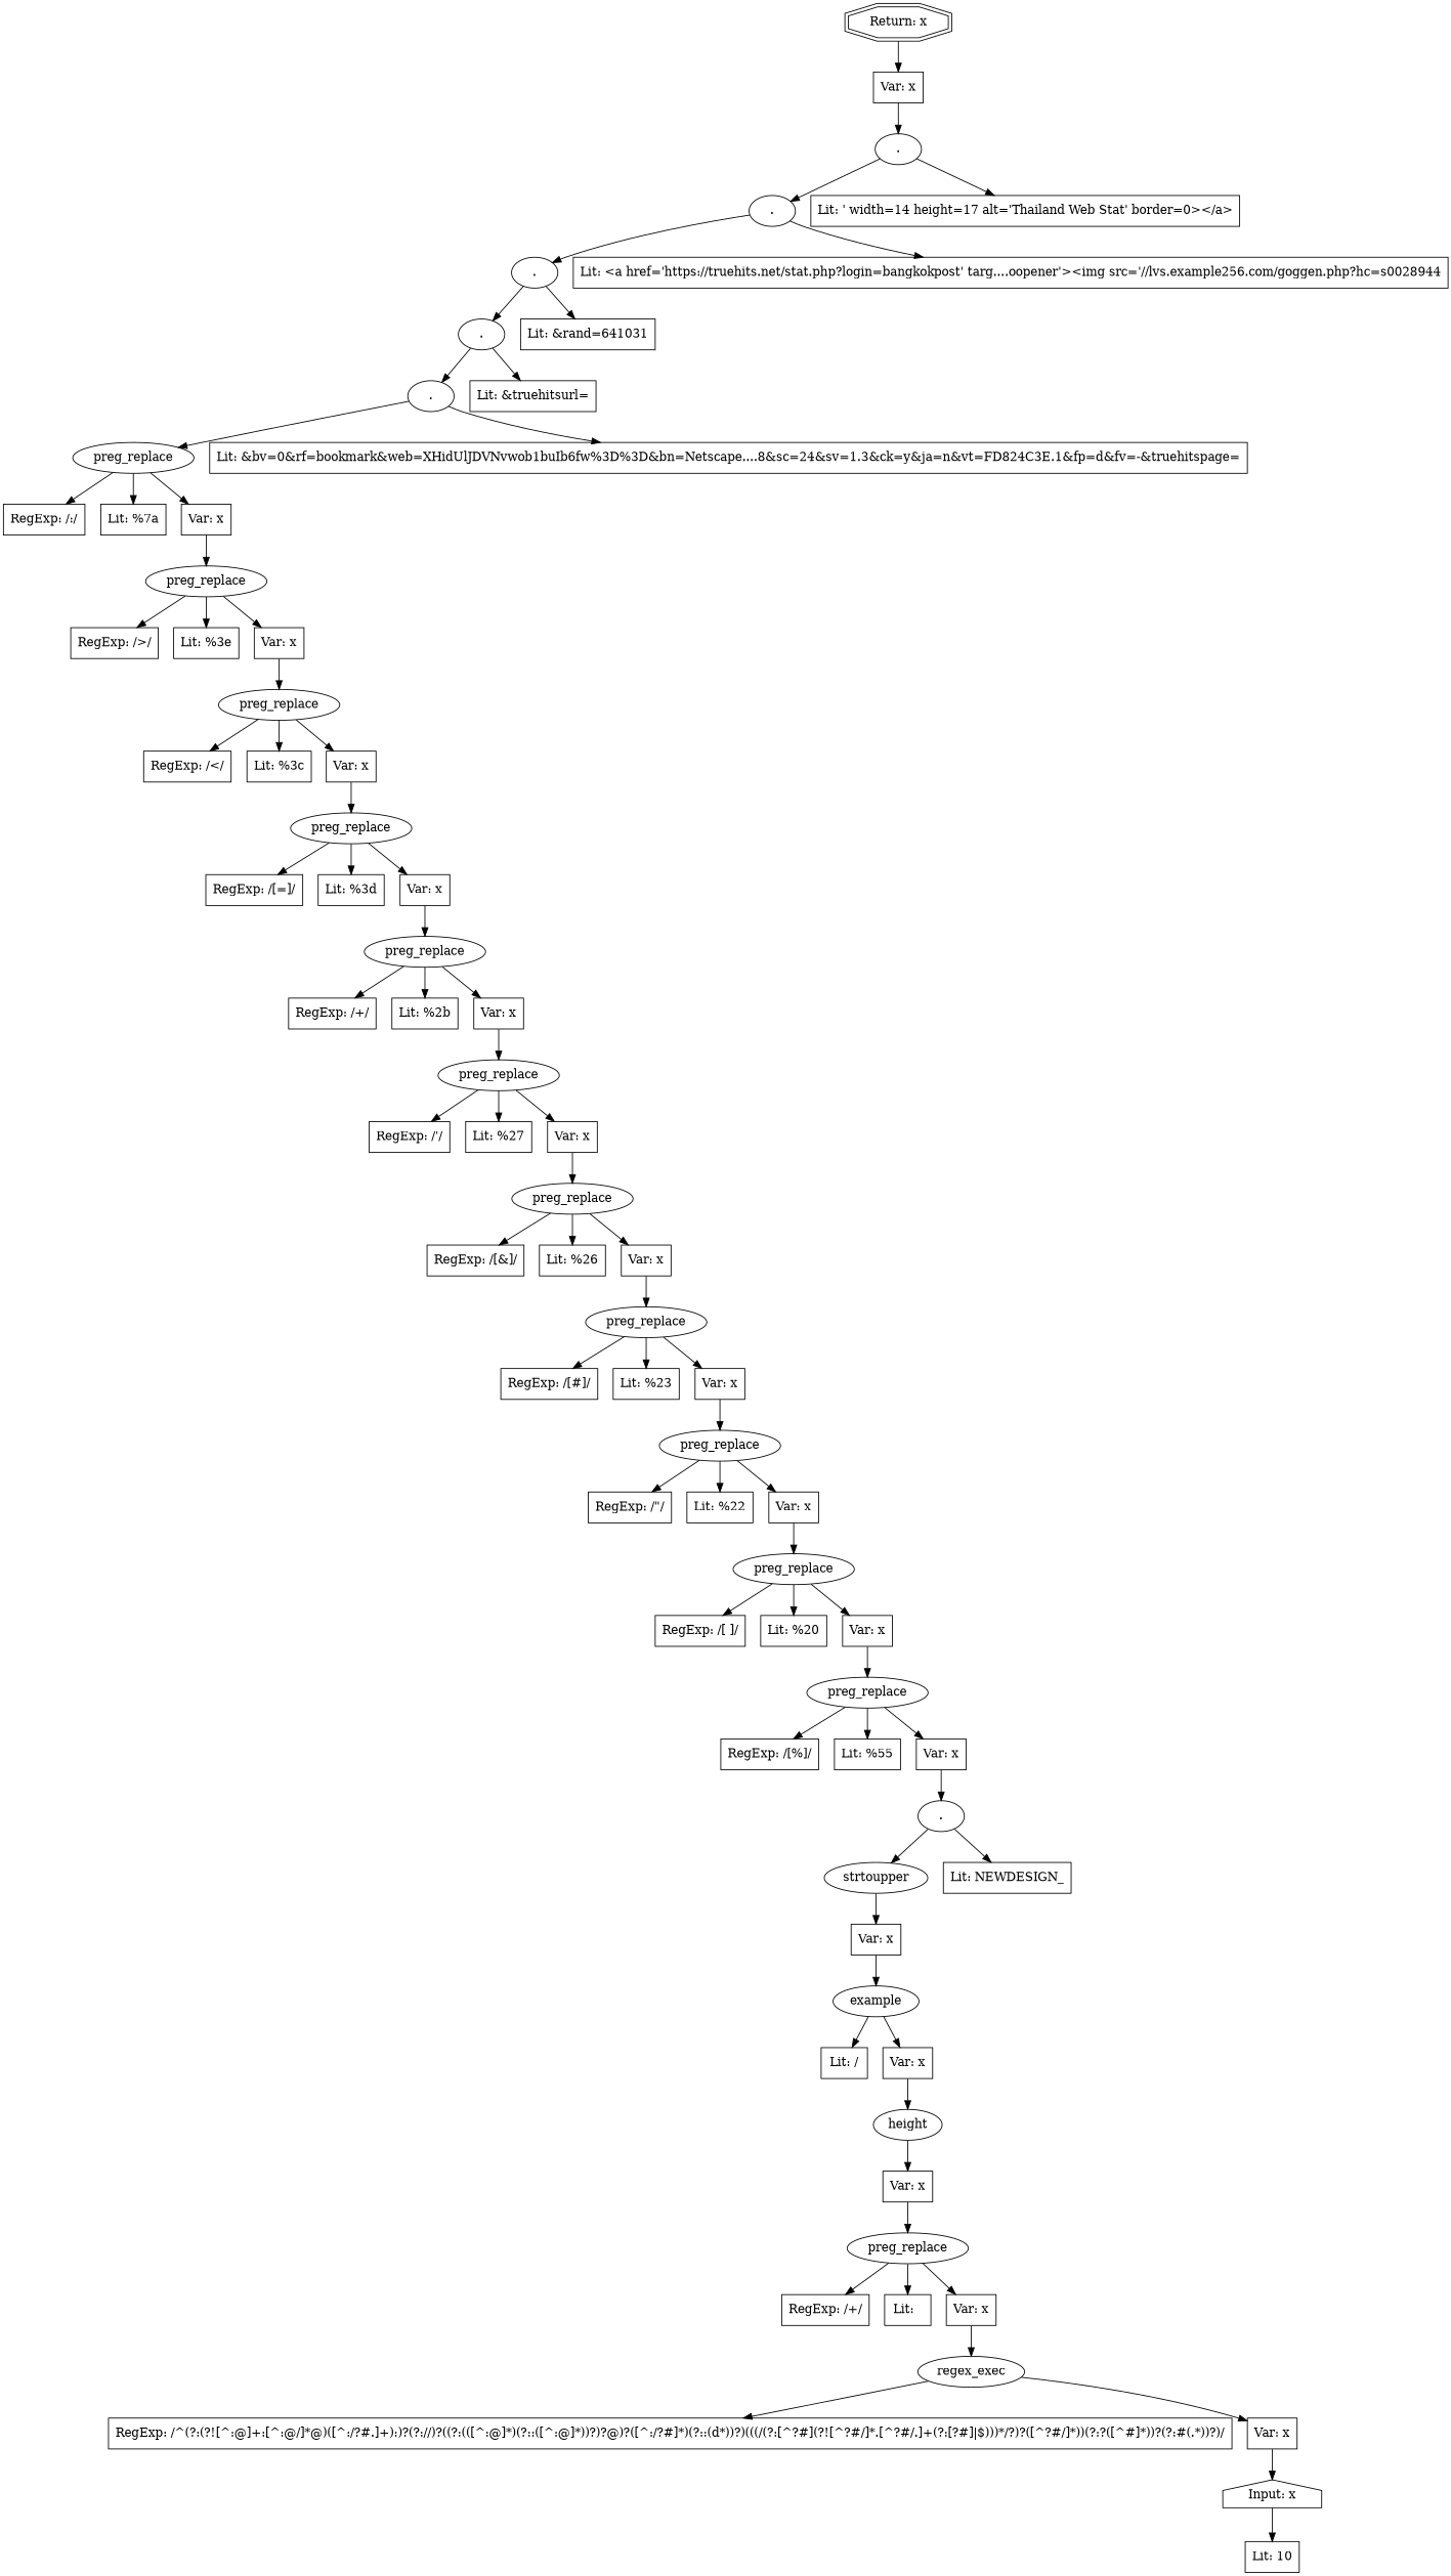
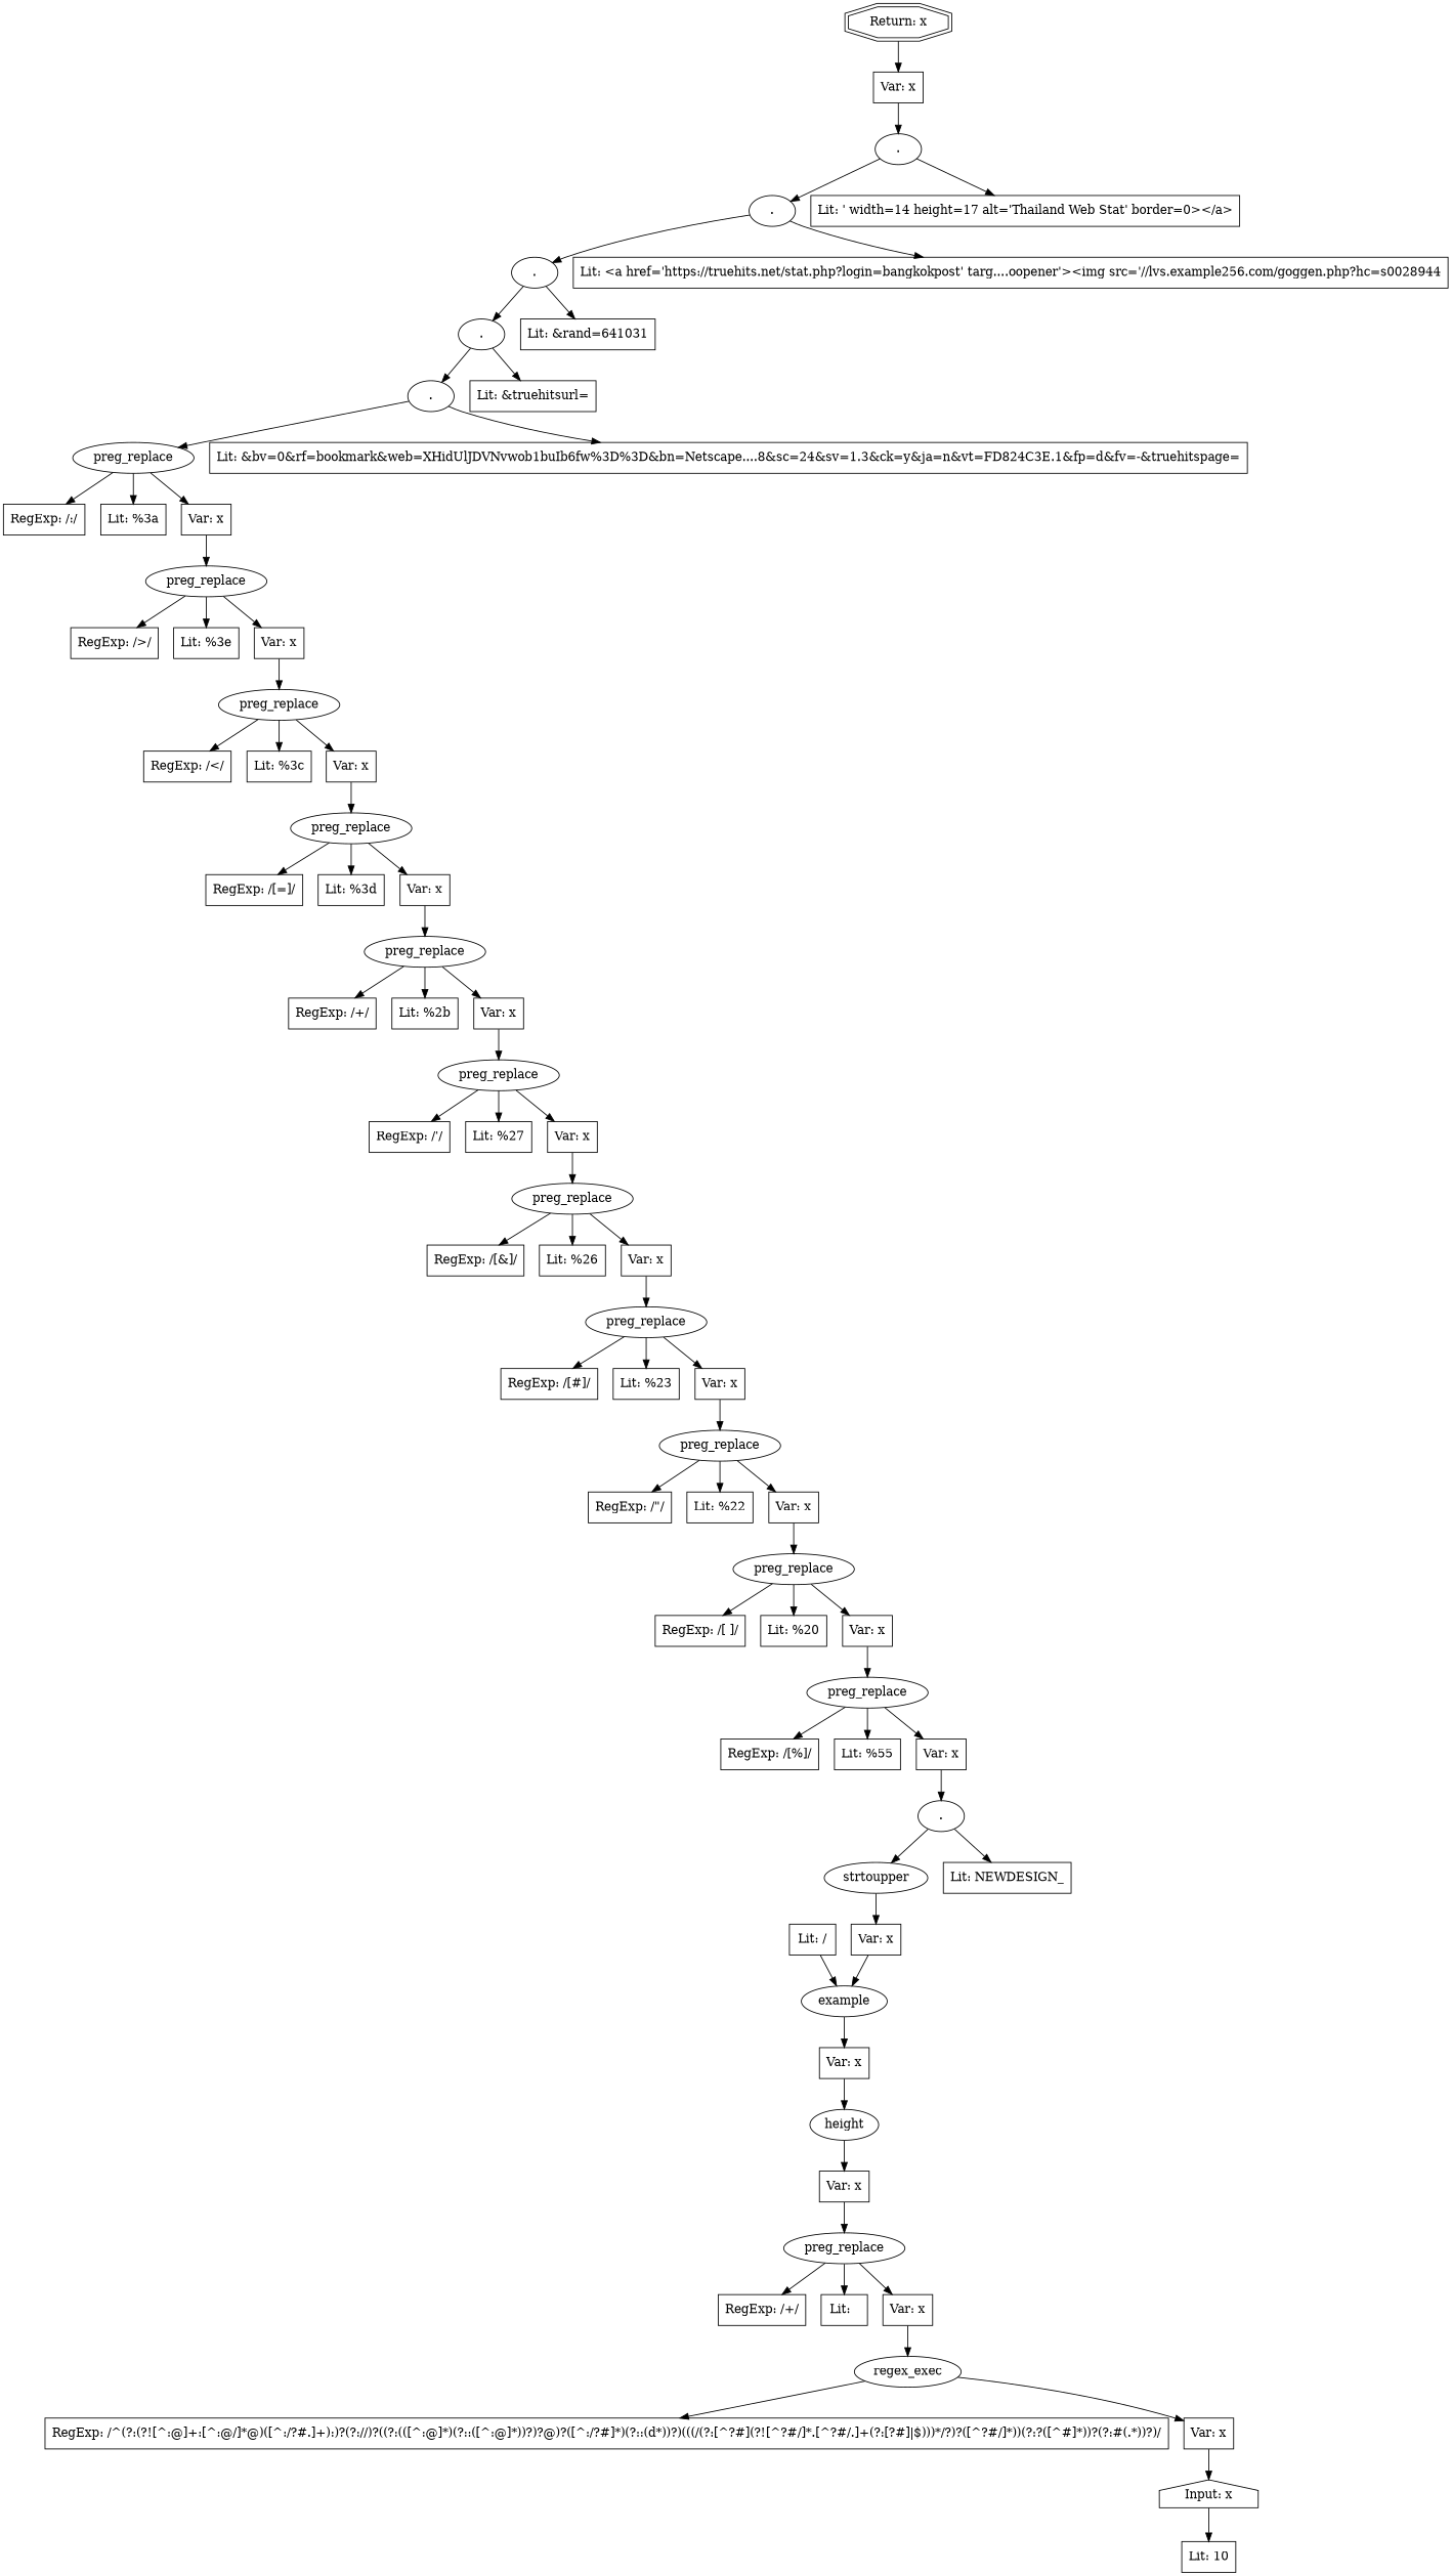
  digraph {
    node [shape=box]
    n1 [label="Input: x" shape=house]
    n2 [label="Lit: 10"]
    n3 [label=regex_exec shape=ellipse]
    n4 [label="RegExp: /^(?:(?![^:@]+:[^:@\/]*@)([^:\/?#.]+):)?(?:\/\/)?((?:(([^:@]*)(?::([^:@]*))?)?@)?([^:\/?#]*)(?::(\d*))?)(((\/(?:[^?#](?![^?#\/]*\.[^?#\/.]+(?:[?#]|$)))*\/?)?([^?#\/]*))(?:\?([^#]*))?(?:#(.*))?)/"]
    n5 [label="Var: x"]
    n6 [label=preg_replace shape=ellipse]
    n7 [label="RegExp: /\+/"]
    n8 [label="Lit:  "]
    n9 [label="Var: x"]
    n10 [label=height shape=ellipse]
    n11 [label="Var: x"]
    n12 [label=example shape=ellipse]
    n13 [label="Lit: /"]
    n14 [label="Var: x"]
    n15 [label=strtoupper shape=ellipse]
    n16 [label="Var: x"]
    n17 [label="." shape=ellipse]
    n18 [label="Lit: NEWDESIGN_"]
    n19 [label=preg_replace shape=ellipse]
    n20 [label="RegExp: /[%]/"]
    n21 [label="Lit: %55"]
    n22 [label="Var: x"]
    n23 [label=preg_replace shape=ellipse]
    n24 [label="RegExp: /[ ]/"]
    n25 [label="Lit: %20"]
    n26 [label="Var: x"]
    n27 [label=preg_replace shape=ellipse]
    n28 [label="RegExp: /\"/"]
    n29 [label="Lit: %22"]
    n30 [label="Var: x"]
    n31 [label=preg_replace shape=ellipse]
    n32 [label="RegExp: /[#]/"]
    n33 [label="Lit: %23"]
    n34 [label="Var: x"]
    n35 [label=preg_replace shape=ellipse]
    n36 [label="RegExp: /[&]/"]
    n37 [label="Lit: %26"]
    n38 [label="Var: x"]
    n39 [label=preg_replace shape=ellipse]
    n40 [label="RegExp: /\'/"]
    n41 [label="Lit: %27"]
    n42 [label="Var: x"]
    n43 [label=preg_replace shape=ellipse]
    n44 [label="RegExp: /\+/"]
    n45 [label="Lit: %2b"]
    n46 [label="Var: x"]
    n47 [label=preg_replace shape=ellipse]
    n48 [label="RegExp: /[=]/"]
    n49 [label="Lit: %3d"]
    n50 [label="Var: x"]
    n51 [label=preg_replace shape=ellipse]
    n52 [label="RegExp: /\</"]
    n53 [label="Lit: %3c"]
    n54 [label="Var: x"]
    n55 [label=preg_replace shape=ellipse]
    n56 [label="RegExp: /\>/"]
    n57 [label="Lit: %3e"]
    n58 [label="Var: x"]
    n59 [label=preg_replace shape=ellipse]
    n60 [label="RegExp: /\:/"]
-   n61 [label="Lit: %7a"]
+   n61 [label="Lit: %3a"]
    n62 [label="Var: x"]
    n63 [label="." shape=ellipse]
    n64 [label="Lit: &bv=0&rf=bookmark&web=XHidUlJDVNvwob1buIb6fw%3D%3D&bn=Netscape....8&sc=24&sv=1.3&ck=y&ja=n&vt=FD824C3E.1&fp=d&fv=-&truehitspage="]
    n65 [label="." shape=ellipse]
    n66 [label="Lit: &truehitsurl="]
    n67 [label="." shape=ellipse]
    n68 [label="Lit: &rand=641031"]
    n69 [label="." shape=ellipse]
    n70 [label="Lit: <a href='https://truehits.net/stat.php?login=bangkokpost' targ....oopener'><img src='//lvs.example256.com/goggen.php?hc=s0028944"]
    n71 [label="." shape=ellipse]
    n72 [label="Lit: ' width=14 height=17 alt='Thailand Web Stat' border=0></a>"]
    n73 [label="Var: x"]
    n74 [label="Return: x" shape=doubleoctagon]
    n1 -> n2
    n3 -> n4
    n3 -> n5
    n5 -> n1
    n6 -> n7
    n6 -> n8
    n6 -> n9
    n9 -> n3
    n10 -> n11
    n11 -> n6
-   n12 -> n13
+   n13 -> n12
    n12 -> n14
    n14 -> n10
    n15 -> n16
    n16 -> n12
    n17 -> n15
    n17 -> n18
    n19 -> n20
    n19 -> n21
    n19 -> n22
    n22 -> n17
    n23 -> n24
    n23 -> n25
    n23 -> n26
    n26 -> n19
    n27 -> n28
    n27 -> n29
    n27 -> n30
    n30 -> n23
    n31 -> n32
    n31 -> n33
    n31 -> n34
    n34 -> n27
    n35 -> n36
    n35 -> n37
    n35 -> n38
    n38 -> n31
    n39 -> n40
    n39 -> n41
    n39 -> n42
    n42 -> n35
    n43 -> n44
    n43 -> n45
    n43 -> n46
    n46 -> n39
    n47 -> n48
    n47 -> n49
    n47 -> n50
    n50 -> n43
    n51 -> n52
    n51 -> n53
    n51 -> n54
    n54 -> n47
    n55 -> n56
    n55 -> n57
    n55 -> n58
    n58 -> n51
    n59 -> n60
    n59 -> n61
    n59 -> n62
    n62 -> n55
    n63 -> n59
    n63 -> n64
    n65 -> n63
    n65 -> n66
    n67 -> n65
    n67 -> n68
    n69 -> n67
    n69 -> n70
    n71 -> n69
    n71 -> n72
    n73 -> n71
    n74 -> n73
  }
